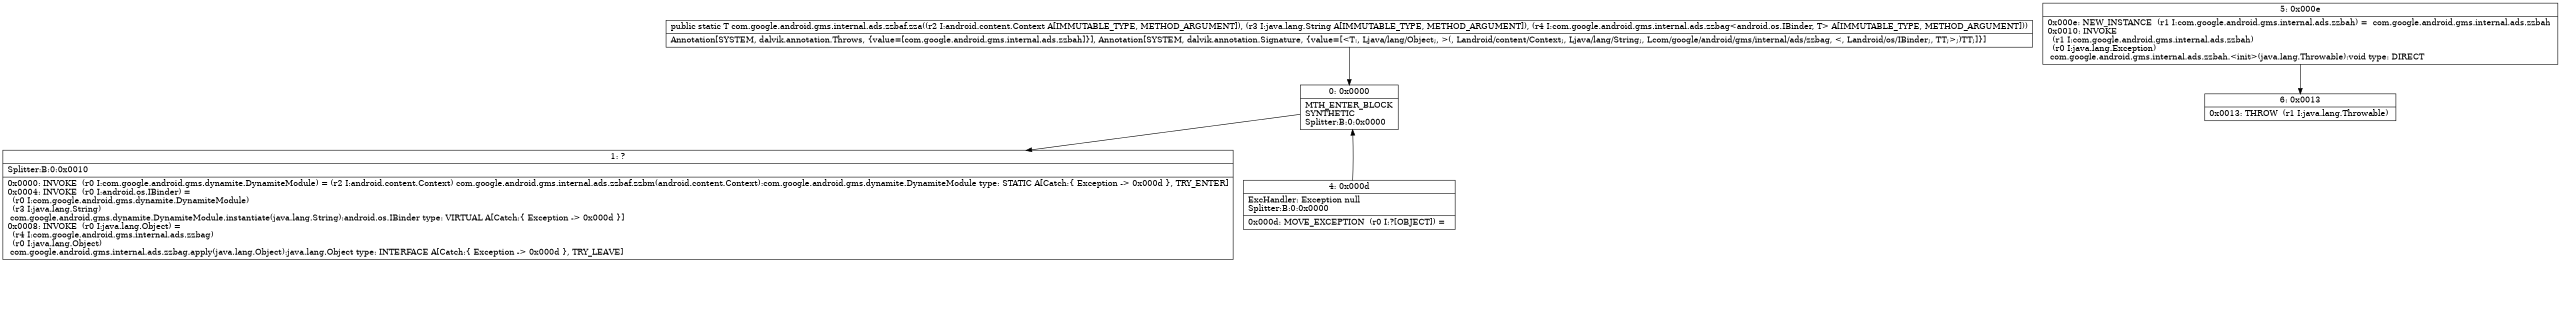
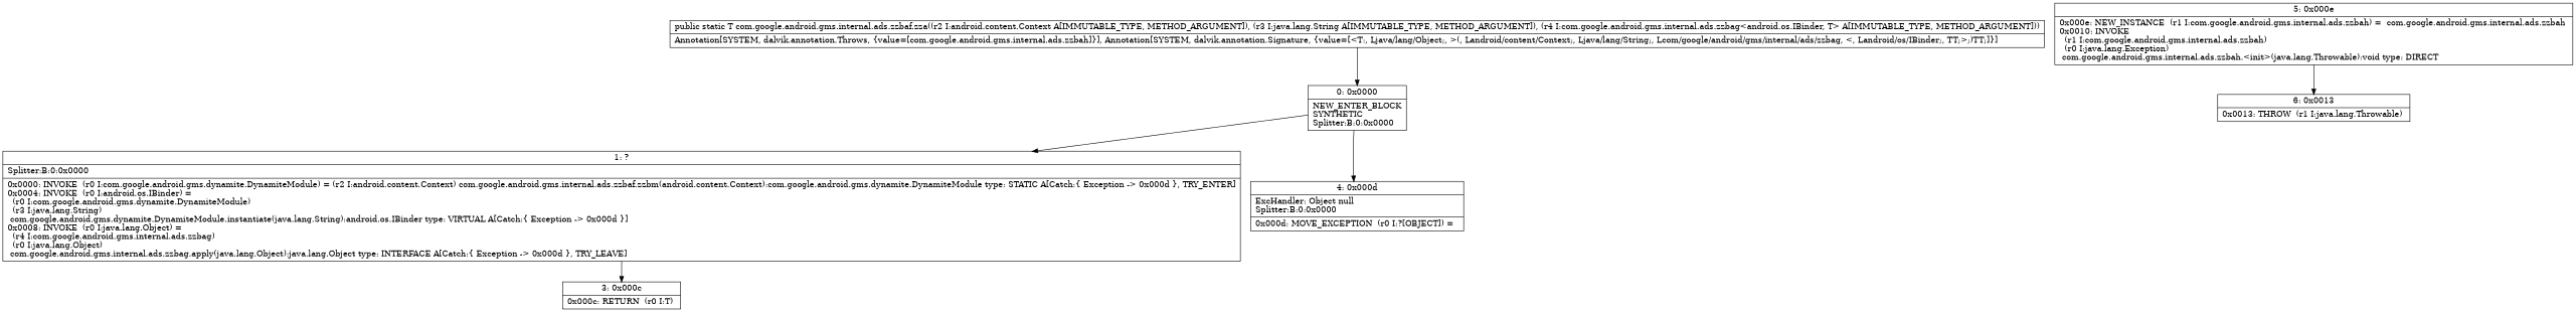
  digraph {
    node [shape=record]
-   n1 [label="{0\:\ 0x0000|MTH_ENTER_BLOCK\lSYNTHETIC\lSplitter:B:0:0x0000\l}"]
-   n2 [label="{1\:\ ?|Splitter:B:0:0x0010\l|0x0000: INVOKE  (r0 I:com.google.android.gms.dynamite.DynamiteModule) = (r2 I:android.content.Context) com.google.android.gms.internal.ads.zzbaf.zzbm(android.content.Context):com.google.android.gms.dynamite.DynamiteModule type: STATIC A[Catch:\{ Exception \-\> 0x000d \}, TRY_ENTER]\l0x0004: INVOKE  (r0 I:android.os.IBinder) = \l  (r0 I:com.google.android.gms.dynamite.DynamiteModule)\l  (r3 I:java.lang.String)\l com.google.android.gms.dynamite.DynamiteModule.instantiate(java.lang.String):android.os.IBinder type: VIRTUAL A[Catch:\{ Exception \-\> 0x000d \}]\l0x0008: INVOKE  (r0 I:java.lang.Object) = \l  (r4 I:com.google.android.gms.internal.ads.zzbag)\l  (r0 I:java.lang.Object)\l com.google.android.gms.internal.ads.zzbag.apply(java.lang.Object):java.lang.Object type: INTERFACE A[Catch:\{ Exception \-\> 0x000d \}, TRY_LEAVE]\l}"]
-   n3 [label="{4\:\ 0x000d|ExcHandler: Exception null\lSplitter:B:0:0x0000\l|0x000d: MOVE_EXCEPTION  (r0 I:?[OBJECT]) =  \l}"]
+   n1 [label="{0\:\ 0x0000|NEW_ENTER_BLOCK\lSYNTHETIC\lSplitter:B:0:0x0000\l}"]
+   n2 [label="{1\:\ ?|Splitter:B:0:0x0000\l|0x0000: INVOKE  (r0 I:com.google.android.gms.dynamite.DynamiteModule) = (r2 I:android.content.Context) com.google.android.gms.internal.ads.zzbaf.zzbm(android.content.Context):com.google.android.gms.dynamite.DynamiteModule type: STATIC A[Catch:\{ Exception \-\> 0x000d \}, TRY_ENTER]\l0x0004: INVOKE  (r0 I:android.os.IBinder) = \l  (r0 I:com.google.android.gms.dynamite.DynamiteModule)\l  (r3 I:java.lang.String)\l com.google.android.gms.dynamite.DynamiteModule.instantiate(java.lang.String):android.os.IBinder type: VIRTUAL A[Catch:\{ Exception \-\> 0x000d \}]\l0x0008: INVOKE  (r0 I:java.lang.Object) = \l  (r4 I:com.google.android.gms.internal.ads.zzbag)\l  (r0 I:java.lang.Object)\l com.google.android.gms.internal.ads.zzbag.apply(java.lang.Object):java.lang.Object type: INTERFACE A[Catch:\{ Exception \-\> 0x000d \}, TRY_LEAVE]\l}"]
+   n3 [label="{4\:\ 0x000d|ExcHandler: Object null\lSplitter:B:0:0x0000\l|0x000d: MOVE_EXCEPTION  (r0 I:?[OBJECT]) =  \l}"]
+   n4 [label="{3\:\ 0x000c|0x000c: RETURN  (r0 I:T) \l}"]
    n5 [label="{5\:\ 0x000e|0x000e: NEW_INSTANCE  (r1 I:com.google.android.gms.internal.ads.zzbah) =  com.google.android.gms.internal.ads.zzbah \l0x0010: INVOKE  \l  (r1 I:com.google.android.gms.internal.ads.zzbah)\l  (r0 I:java.lang.Exception)\l com.google.android.gms.internal.ads.zzbah.\<init\>(java.lang.Throwable):void type: DIRECT \l}"]
    n6 [label="{6\:\ 0x0013|0x0013: THROW  (r1 I:java.lang.Throwable) \l}"]
    n7 [label="{public static T com.google.android.gms.internal.ads.zzbaf.zza((r2 I:android.content.Context A[IMMUTABLE_TYPE, METHOD_ARGUMENT]), (r3 I:java.lang.String A[IMMUTABLE_TYPE, METHOD_ARGUMENT]), (r4 I:com.google.android.gms.internal.ads.zzbag\<android.os.IBinder, T\> A[IMMUTABLE_TYPE, METHOD_ARGUMENT]))  | Annotation[SYSTEM, dalvik.annotation.Throws, \{value=[com.google.android.gms.internal.ads.zzbah]\}], Annotation[SYSTEM, dalvik.annotation.Signature, \{value=[\<T:, Ljava\/lang\/Object;, \>(, Landroid\/content\/Context;, Ljava\/lang\/String;, Lcom\/google\/android\/gms\/internal\/ads\/zzbag, \<, Landroid\/os\/IBinder;, TT;\>;)TT;]\}]\l}"]
    n1 -> n2
-   n3 -> n1
+   n1 -> n3
+   n2 -> n4
    n5 -> n6
    n7 -> n1
  }
